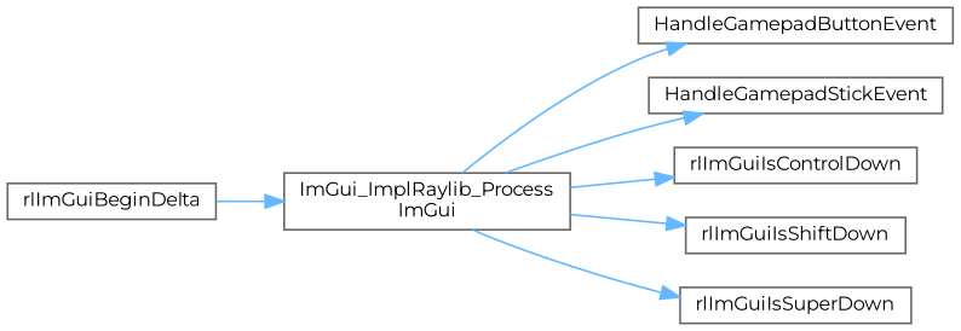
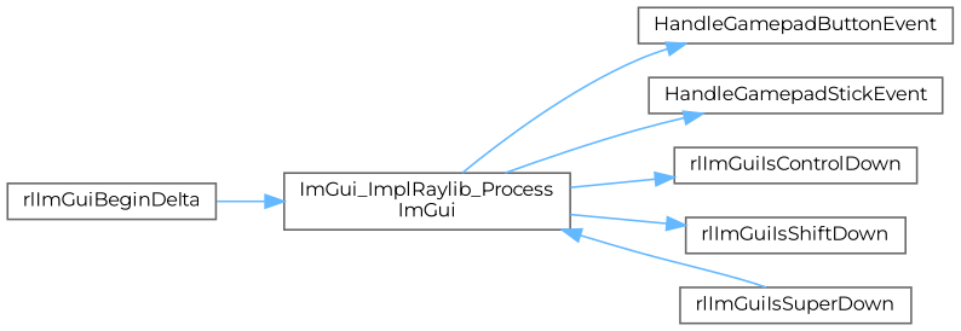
  digraph {
    fontname=Montserrat
    rankdir=LR
    node [color=grey40 fillcolor=white fontname=Montserrat fontsize=10 shape=box style=filled]
    edge [color=steelblue1 fontname=Montserrat fontsize=10 labelfontname=Helvetica labelfontsize=10 style=solid]
    n1 [height=0.2 label=rlImGuiBeginDelta width=0.4]
    n2 [height=0.2 label="ImGui_ImplRaylib_Process\lImGui" width=0.4]
    n3 [height=0.2 label=HandleGamepadButtonEvent width=0.4]
    n4 [height=0.2 label=HandleGamepadStickEvent width=0.4]
    n5 [height=0.2 label=rlImGuiIsControlDown width=0.4]
    n6 [height=0.2 label=rlImGuiIsShiftDown width=0.4]
    n7 [height=0.2 label=rlImGuiIsSuperDown width=0.4]
    n1 -> n2
    n2 -> n3
    n2 -> n4
    n2 -> n5
    n2 -> n6
-   n2 -> n7
+   n7 -> n2
  }
